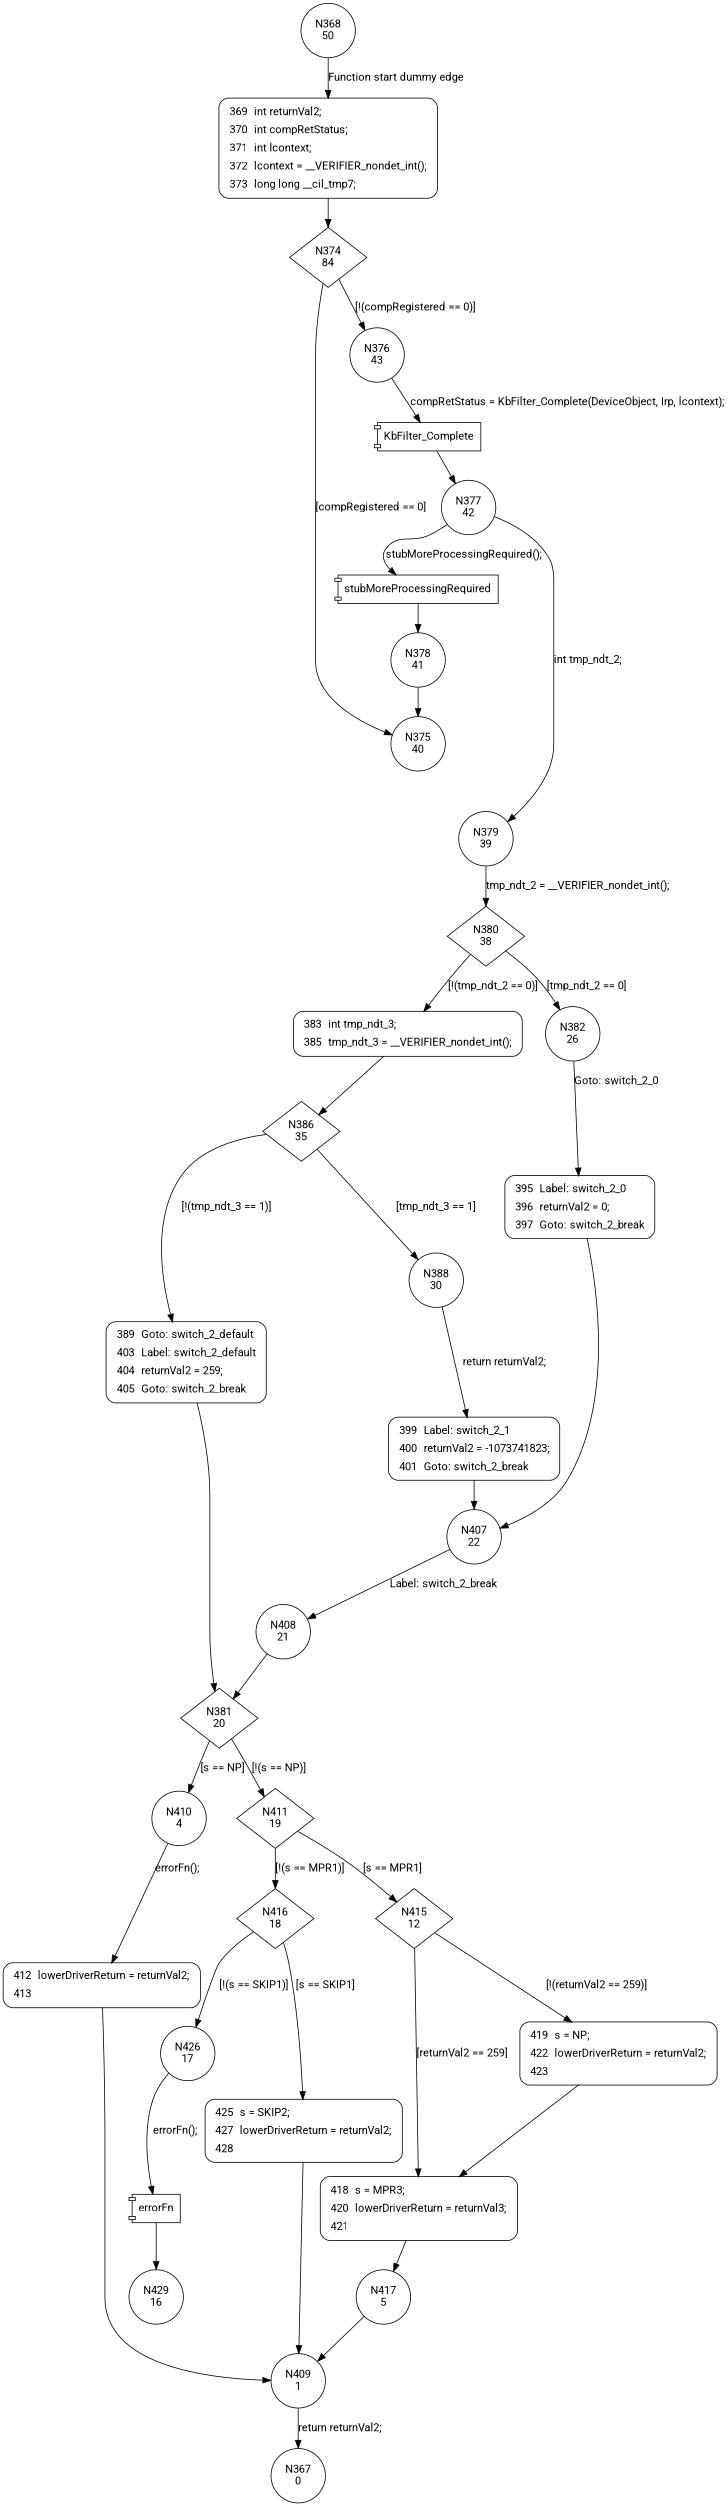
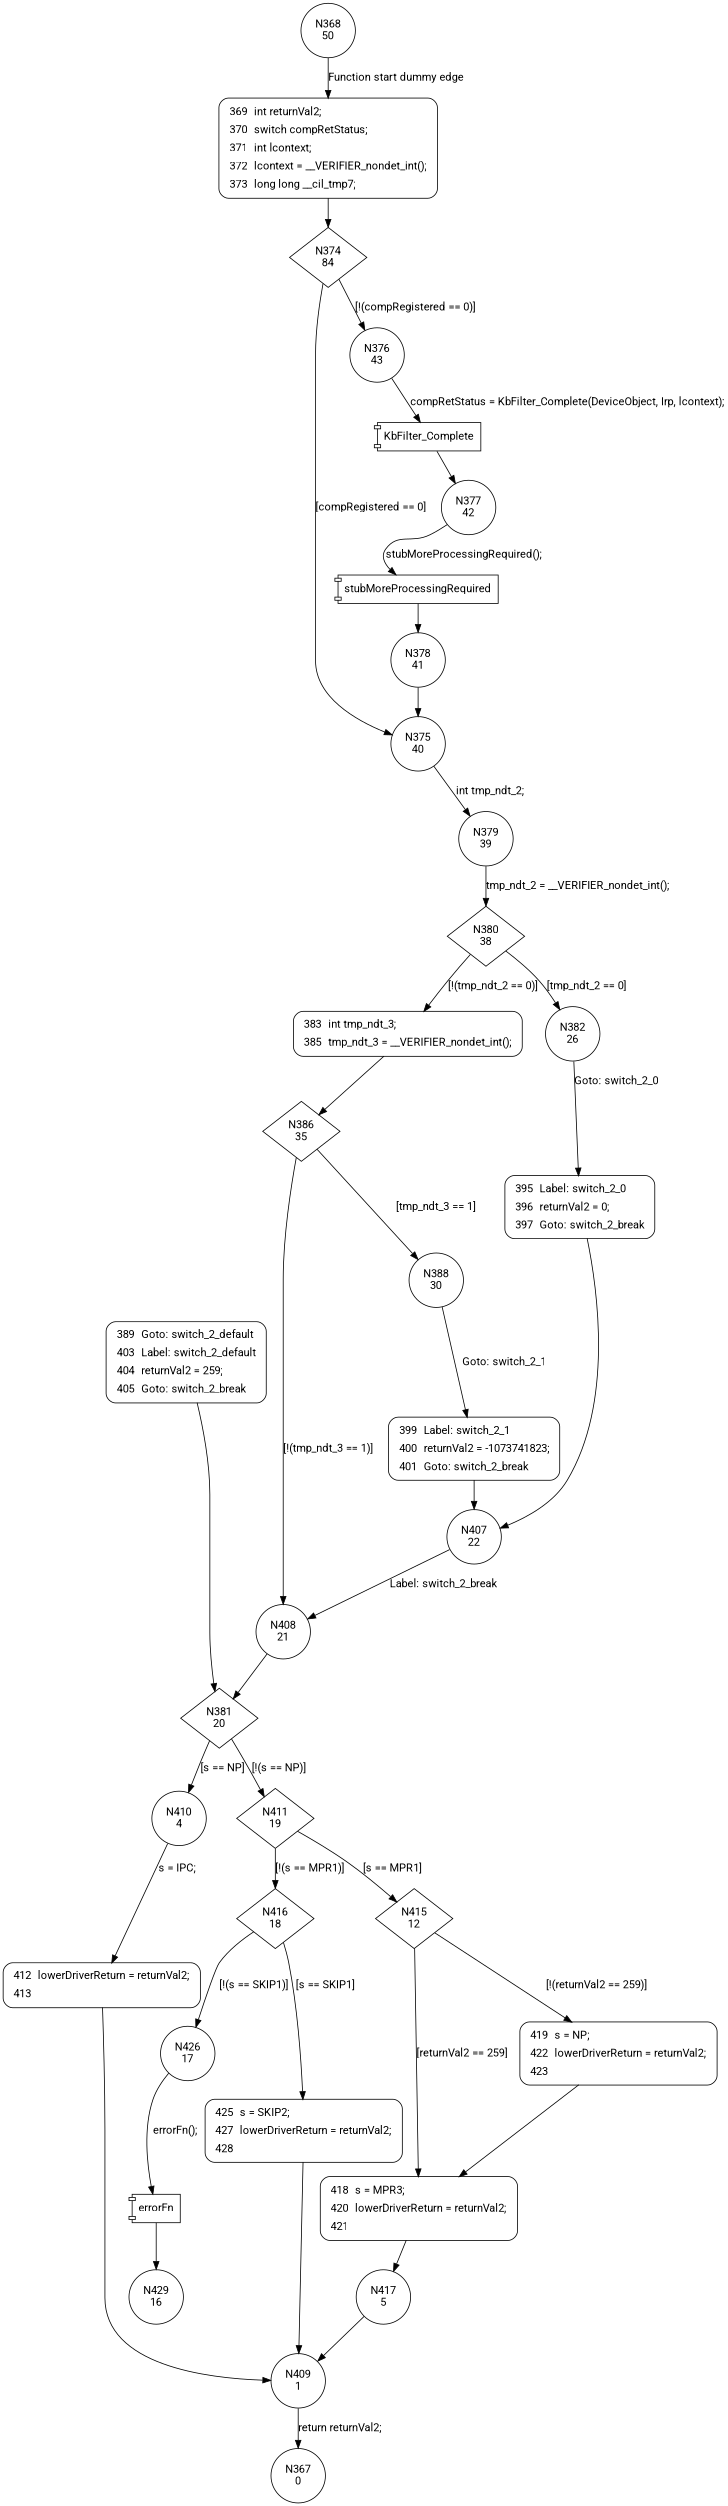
  digraph {
    fontname=Roboto
    node [fontname=Roboto shape=circle]
    edge [fontname=Roboto]
    n1 [label="N368\n50"]
-   n2 [fillcolor=white label=<<table border="0" cellborder="0" cellpadding="3" bgcolor="white"><tr><td align="right">369</td><td align="left">int returnVal2;</td></tr><tr><td align="right">370</td><td align="left">int compRetStatus;</td></tr><tr><td align="right">371</td><td align="left">int lcontext;</td></tr><tr><td align="right">372</td><td align="left">lcontext = __VERIFIER_nondet_int();</td></tr><tr><td align="right">373</td><td align="left">long long __cil_tmp7;</td></tr></table>> penwidth=1 shape=Mrecord style="filled,bold"]
+   n2 [fillcolor=white label=<<table border="0" cellborder="0" cellpadding="3" bgcolor="white"><tr><td align="right">369</td><td align="left">int returnVal2;</td></tr><tr><td align="right">370</td><td align="left">switch compRetStatus;</td></tr><tr><td align="right">371</td><td align="left">int lcontext;</td></tr><tr><td align="right">372</td><td align="left">lcontext = __VERIFIER_nondet_int();</td></tr><tr><td align="right">373</td><td align="left">long long __cil_tmp7;</td></tr></table>> penwidth=1 shape=Mrecord style="filled,bold"]
    n3 [label="N374\n84" shape=diamond]
    n4 [label="N375\n40"]
    n5 [label="N376\n43"]
    n6 [label="N379\n39"]
    n7 [label=KbFilter_Complete shape=component]
    n8 [label="N380\n38" shape=diamond]
    n9 [label="N377\n42"]
    n10 [label=stubMoreProcessingRequired shape=component]
    n11 [label="N378\n41"]
    n12 [label="N382\n26"]
    n13 [fillcolor=white label=<<table border="0" cellborder="0" cellpadding="3" bgcolor="white"><tr><td align="right">383</td><td align="left">int tmp_ndt_3;</td></tr><tr><td align="right">385</td><td align="left">tmp_ndt_3 = __VERIFIER_nondet_int();</td></tr></table>> penwidth=1 shape=Mrecord style="filled,bold"]
    n14 [fillcolor=white label=<<table border="0" cellborder="0" cellpadding="3" bgcolor="white"><tr><td align="right">395</td><td align="left">Label: switch_2_0</td></tr><tr><td align="right">396</td><td align="left">returnVal2 = 0;</td></tr><tr><td align="right">397</td><td align="left">Goto: switch_2_break</td></tr></table>> penwidth=1 shape=Mrecord style="filled,bold"]
    n15 [label="N386\n35" shape=diamond]
    n16 [label="N407\n22"]
    n17 [label="N388\n30"]
    n18 [fillcolor=white label=<<table border="0" cellborder="0" cellpadding="3" bgcolor="white"><tr><td align="right">389</td><td align="left">Goto: switch_2_default</td></tr><tr><td align="right">403</td><td align="left">Label: switch_2_default</td></tr><tr><td align="right">404</td><td align="left">returnVal2 = 259;</td></tr><tr><td align="right">405</td><td align="left">Goto: switch_2_break</td></tr></table>> penwidth=1 shape=Mrecord style="filled,bold"]
    n19 [fillcolor=white label=<<table border="0" cellborder="0" cellpadding="3" bgcolor="white"><tr><td align="right">399</td><td align="left">Label: switch_2_1</td></tr><tr><td align="right">400</td><td align="left">returnVal2 = -1073741823;</td></tr><tr><td align="right">401</td><td align="left">Goto: switch_2_break</td></tr></table>> penwidth=1 shape=Mrecord style="filled,bold"]
    n20 [label="N381\n20" shape=diamond]
    n21 [label="N408\n21"]
    n22 [label="N410\n4"]
    n23 [label="N411\n19" shape=diamond]
    n24 [fillcolor=white label=<<table border="0" cellborder="0" cellpadding="3" bgcolor="white"><tr><td align="right">412</td><td align="left">lowerDriverReturn = returnVal2;</td></tr><tr><td align="right">413</td><td align="left"></td></tr></table>> penwidth=1 shape=Mrecord style="filled,bold"]
    n25 [label="N415\n12" shape=diamond]
    n26 [label="N416\n18" shape=diamond]
    n27 [label="N409\n1"]
-   n28 [fillcolor=white label=<<table border="0" cellborder="0" cellpadding="3" bgcolor="white"><tr><td align="right">418</td><td align="left">s = MPR3;</td></tr><tr><td align="right">420</td><td align="left">lowerDriverReturn = returnVal3;</td></tr><tr><td align="right">421</td><td align="left"></td></tr></table>> penwidth=1 shape=Mrecord style="filled,bold"]
+   n28 [fillcolor=white label=<<table border="0" cellborder="0" cellpadding="3" bgcolor="white"><tr><td align="right">418</td><td align="left">s = MPR3;</td></tr><tr><td align="right">420</td><td align="left">lowerDriverReturn = returnVal2;</td></tr><tr><td align="right">421</td><td align="left"></td></tr></table>> penwidth=1 shape=Mrecord style="filled,bold"]
    n29 [fillcolor=white label=<<table border="0" cellborder="0" cellpadding="3" bgcolor="white"><tr><td align="right">419</td><td align="left">s = NP;</td></tr><tr><td align="right">422</td><td align="left">lowerDriverReturn = returnVal2;</td></tr><tr><td align="right">423</td><td align="left"></td></tr></table>> penwidth=1 shape=Mrecord style="filled,bold"]
    n30 [fillcolor=white label=<<table border="0" cellborder="0" cellpadding="3" bgcolor="white"><tr><td align="right">425</td><td align="left">s = SKIP2;</td></tr><tr><td align="right">427</td><td align="left">lowerDriverReturn = returnVal2;</td></tr><tr><td align="right">428</td><td align="left"></td></tr></table>> penwidth=1 shape=Mrecord style="filled,bold"]
    n31 [label="N426\n17"]
    n32 [label="N417\n5"]
    n33 [label=errorFn shape=component]
    n34 [label="N367\n0"]
    n35 [label="N429\n16"]
    n1 -> n2 [label="Function start dummy edge"]
    n2 -> n3
    n3 -> n4 [label="[compRegistered == 0]"]
    n3 -> n5 [label="[!(compRegistered == 0)]"]
-   n9 -> n6 [label="int tmp_ndt_2;"]
+   n4 -> n6 [label="int tmp_ndt_2;"]
    n5 -> n7 [label="compRetStatus = KbFilter_Complete(DeviceObject, Irp, lcontext);"]
    n6 -> n8 [label="tmp_ndt_2 = __VERIFIER_nondet_int();"]
    n7 -> n9
    n8 -> n12 [label="[tmp_ndt_2 == 0]"]
    n8 -> n13 [label="[!(tmp_ndt_2 == 0)]"]
    n9 -> n10 [label="stubMoreProcessingRequired();"]
    n10 -> n11
    n11 -> n4
    n12 -> n14 [label="Goto: switch_2_0"]
    n13 -> n15
    n14 -> n16
    n15 -> n17 [label="[tmp_ndt_3 == 1]"]
-   n15 -> n18 [label="[!(tmp_ndt_3 == 1)]"]
+   n15 -> n21 [label="[!(tmp_ndt_3 == 1)]"]
    n16 -> n21 [label="Label: switch_2_break"]
-   n17 -> n19 [label="return returnVal2;"]
+   n17 -> n19 [label="Goto: switch_2_1"]
    n18 -> n20
    n19 -> n16
    n20 -> n22 [label="[s == NP]"]
    n20 -> n23 [label="[!(s == NP)]"]
    n21 -> n20
-   n22 -> n24 [label="errorFn();"]
+   n22 -> n24 [label="s = IPC;"]
    n23 -> n25 [label="[s == MPR1]"]
    n23 -> n26 [label="[!(s == MPR1)]"]
    n24 -> n27
    n25 -> n28 [label="[returnVal2 == 259]"]
    n25 -> n29 [label="[!(returnVal2 == 259)]"]
    n26 -> n30 [label="[s == SKIP1]"]
    n26 -> n31 [label="[!(s == SKIP1)]"]
    n27 -> n34 [label="return returnVal2;"]
    n28 -> n32
    n29 -> n28
    n30 -> n27
    n31 -> n33 [label="errorFn();"]
    n32 -> n27
    n33 -> n35
  }
